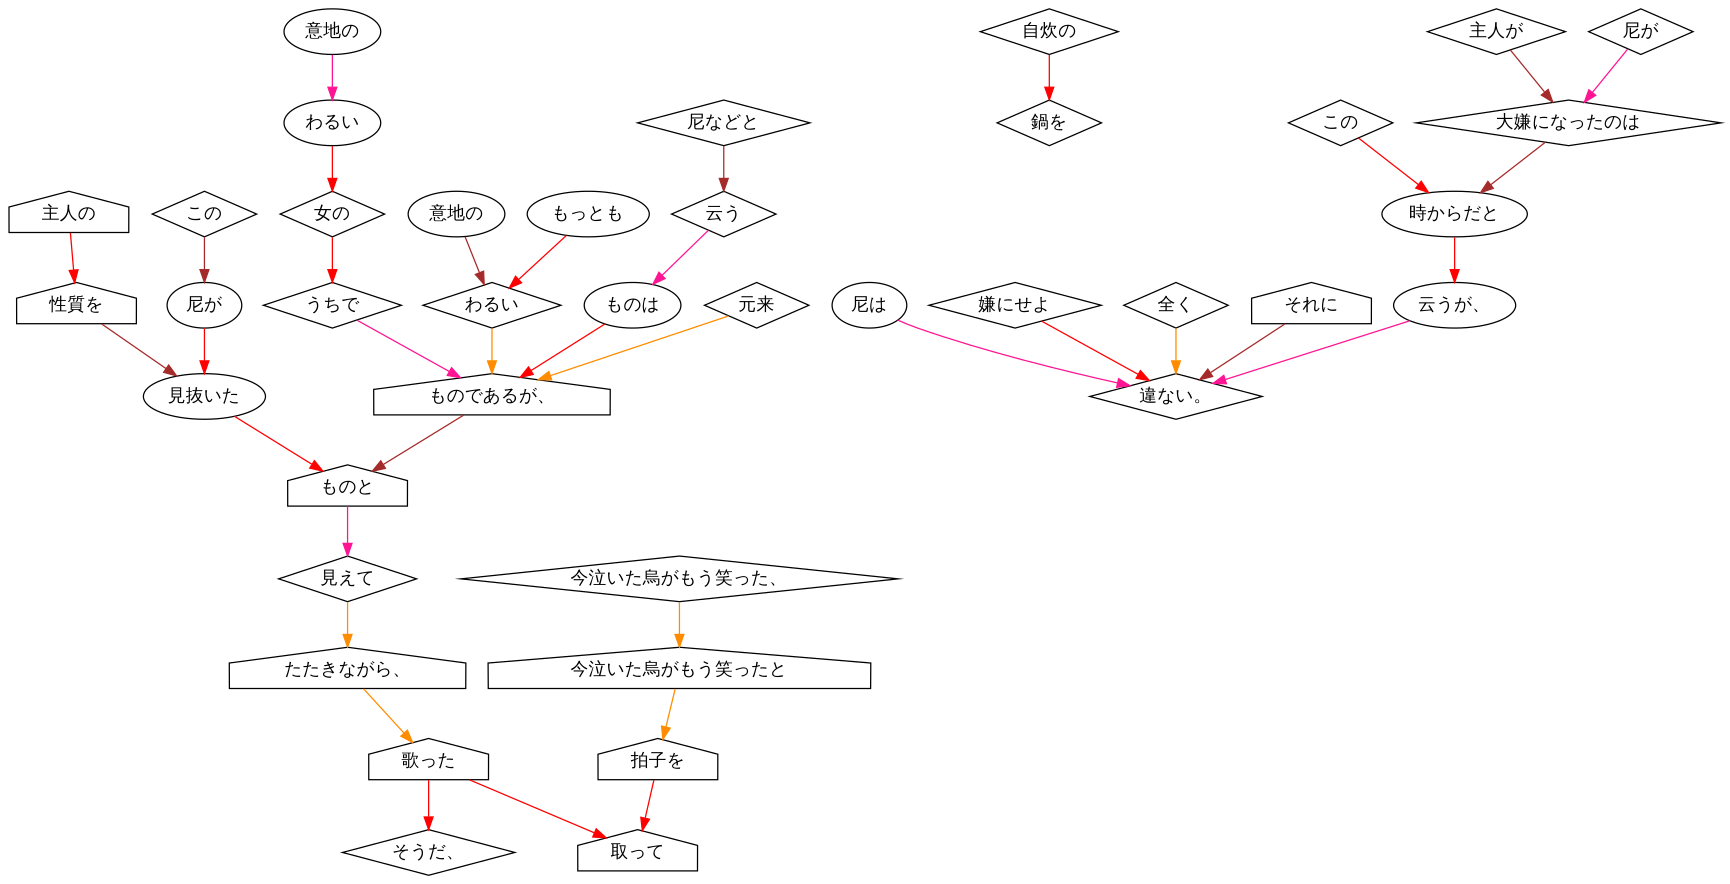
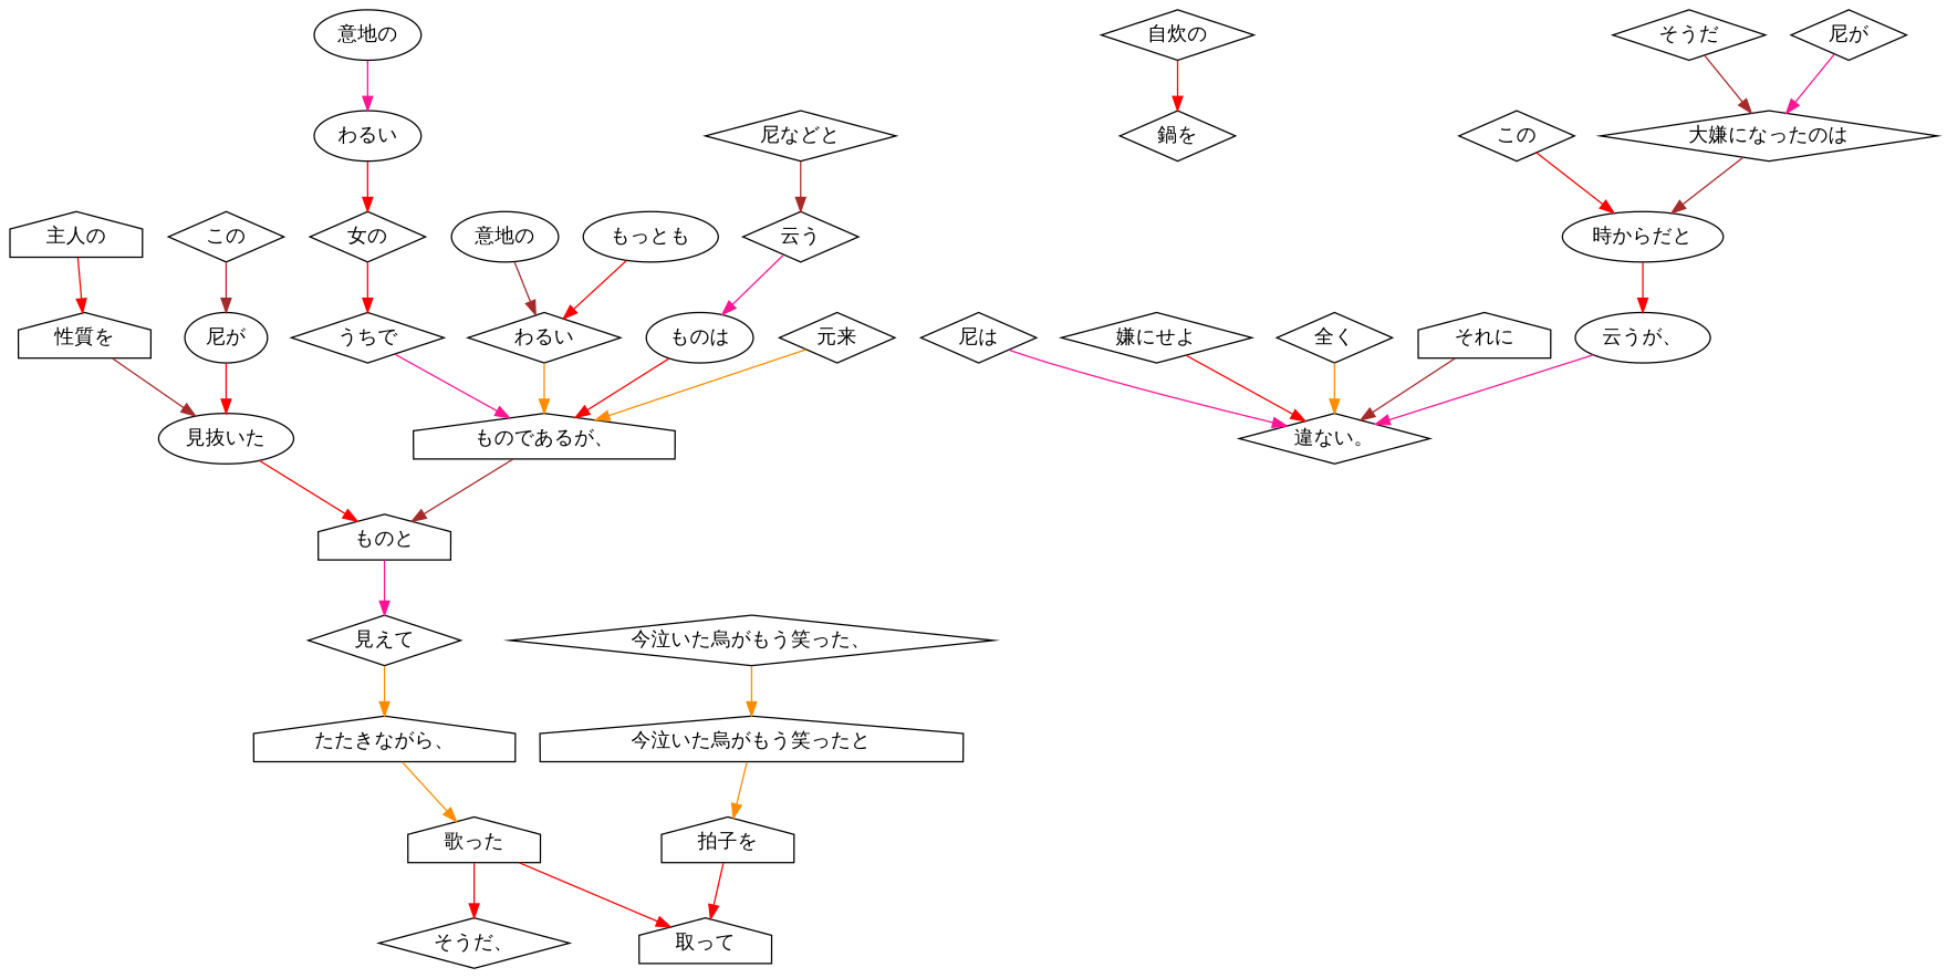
  digraph {
    node [shape=diamond]
    edge [color=red]
    n1 [label="尼などと"]
    n2 [label="云う"]
    n3 [label="ものは" shape=ellipse]
    n4 [label="ものであるが、" shape=house]
    n5 [label="ものと" shape=house]
    n6 [label="元来"]
    n7 [label="意地の" shape=ellipse]
    n8 [label="わるい" shape=ellipse]
    n9 [label="女の"]
    n10 [label="うちで"]
    n11 [label="もっとも" shape=ellipse]
    n12 [label="わるい"]
    n13 [label="意地の" shape=ellipse]
    n14 [label="見えて"]
    n15 [label="この"]
    n16 [label="尼が" shape=ellipse]
    n17 [label="見抜いた" shape=ellipse]
    n18 [label="主人の" shape=house]
    n19 [label="性質を" shape=house]
    n20 [label="たたきながら、" shape=house]
    n21 [label="歌った" shape=house]
    n22 [label="自炊の"]
    n23 [label="鍋を"]
    n24 [label="取って" shape=house]
    n25 [label="そうだ、"]
    n26 [label="今泣いた烏がもう笑った、"]
    n27 [label="今泣いた烏がもう笑ったと" shape=house]
    n28 [label="拍子を" shape=house]
    n29 [label="大嫌になったのは"]
    n30 [label="時からだと" shape=ellipse]
-   n31 [label="主人が"]
+   n31 [label="そうだ"]
    n32 [label="尼が"]
    n33 [label="云うが、" shape=ellipse]
    n34 [label="この"]
    n35 [label="違ない。"]
-   n36 [label="尼は" shape=ellipse]
+   n36 [label="尼は"]
    n37 [label="嫌にせよ"]
    n38 [label="全く"]
    n39 [label="それに" shape=house]
    n1 -> n2 [color=brown]
    n2 -> n3 [color=deeppink]
    n3 -> n4
    n4 -> n5 [color=brown]
    n5 -> n14 [color=deeppink]
    n6 -> n4 [color=darkorange]
    n7 -> n8 [color=deeppink]
    n8 -> n9
    n9 -> n10
    n10 -> n4 [color=deeppink]
    n11 -> n12
    n12 -> n4 [color=darkorange]
    n13 -> n12 [color=brown]
    n14 -> n20 [color=darkorange]
    n15 -> n16 [color=brown]
    n16 -> n17
    n17 -> n5
    n18 -> n19
    n19 -> n17 [color=brown]
    n20 -> n21 [color=darkorange]
    n21 -> n24
    n21 -> n25
    n22 -> n23
    n26 -> n27 [color=darkorange]
    n27 -> n28 [color=darkorange]
    n28 -> n24
    n29 -> n30 [color=brown]
    n30 -> n33
    n31 -> n29 [color=brown]
    n32 -> n29 [color=deeppink]
    n33 -> n35 [color=deeppink]
    n34 -> n30
    n36 -> n35 [color=deeppink]
    n37 -> n35
    n38 -> n35 [color=darkorange]
    n39 -> n35 [color=brown]
  }
